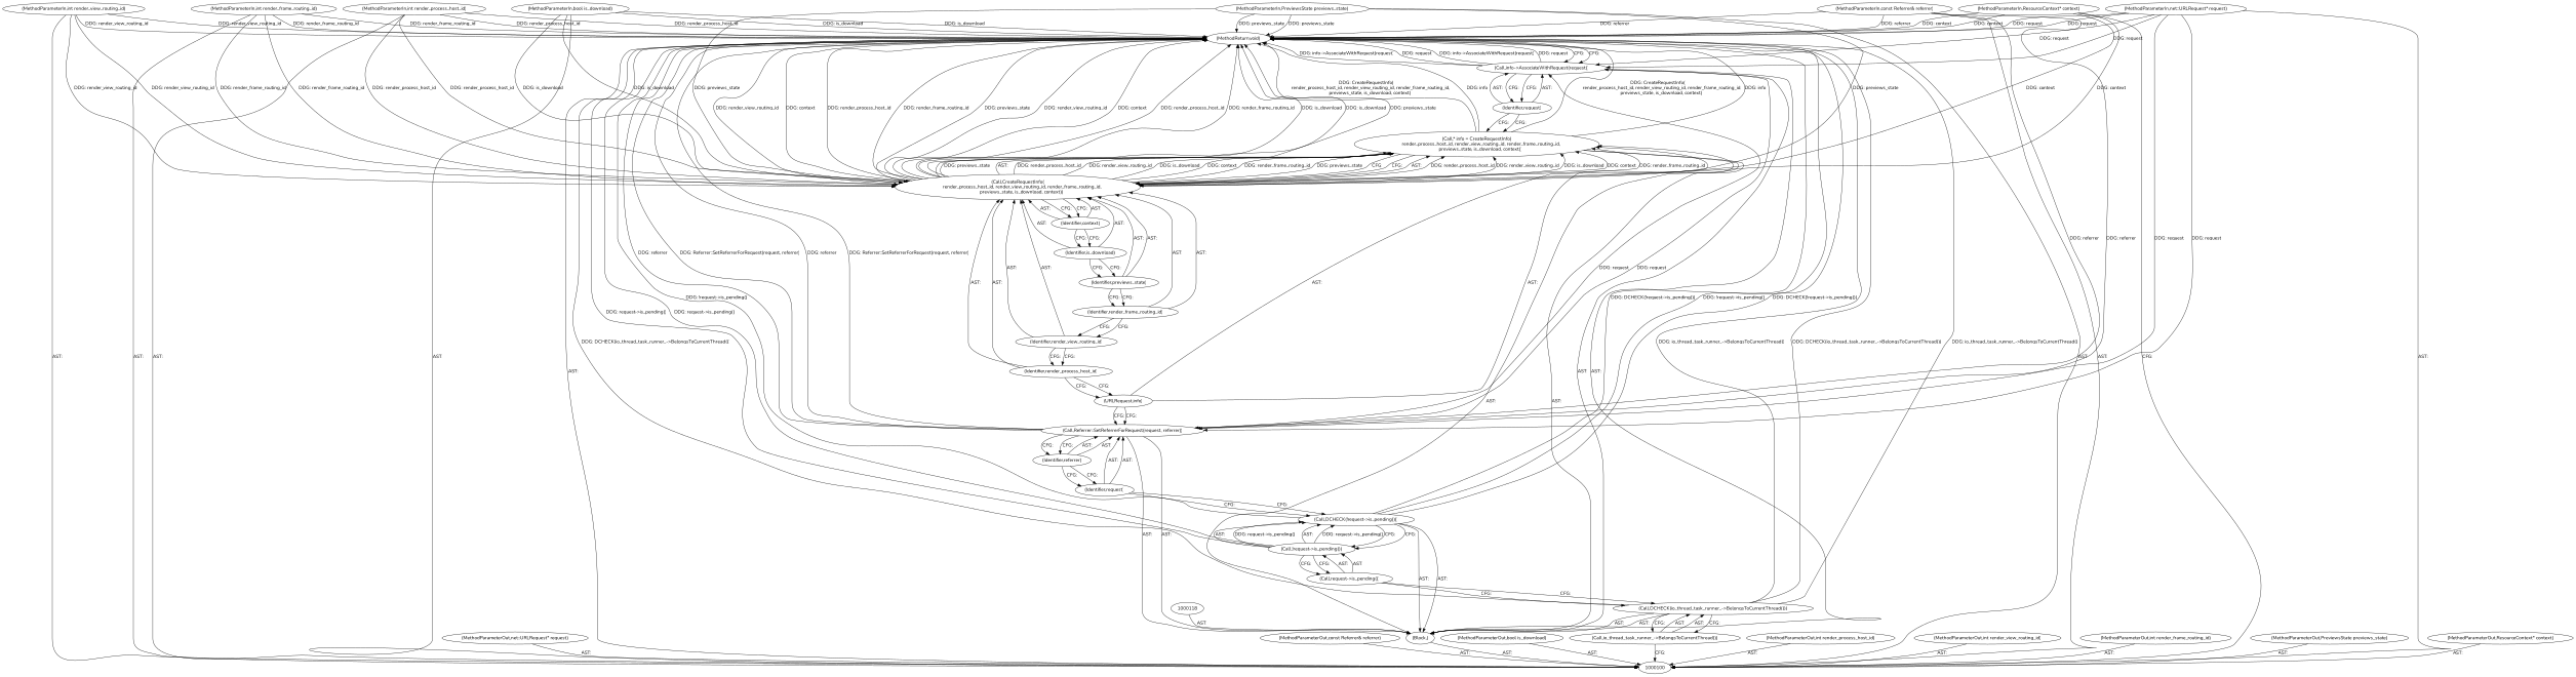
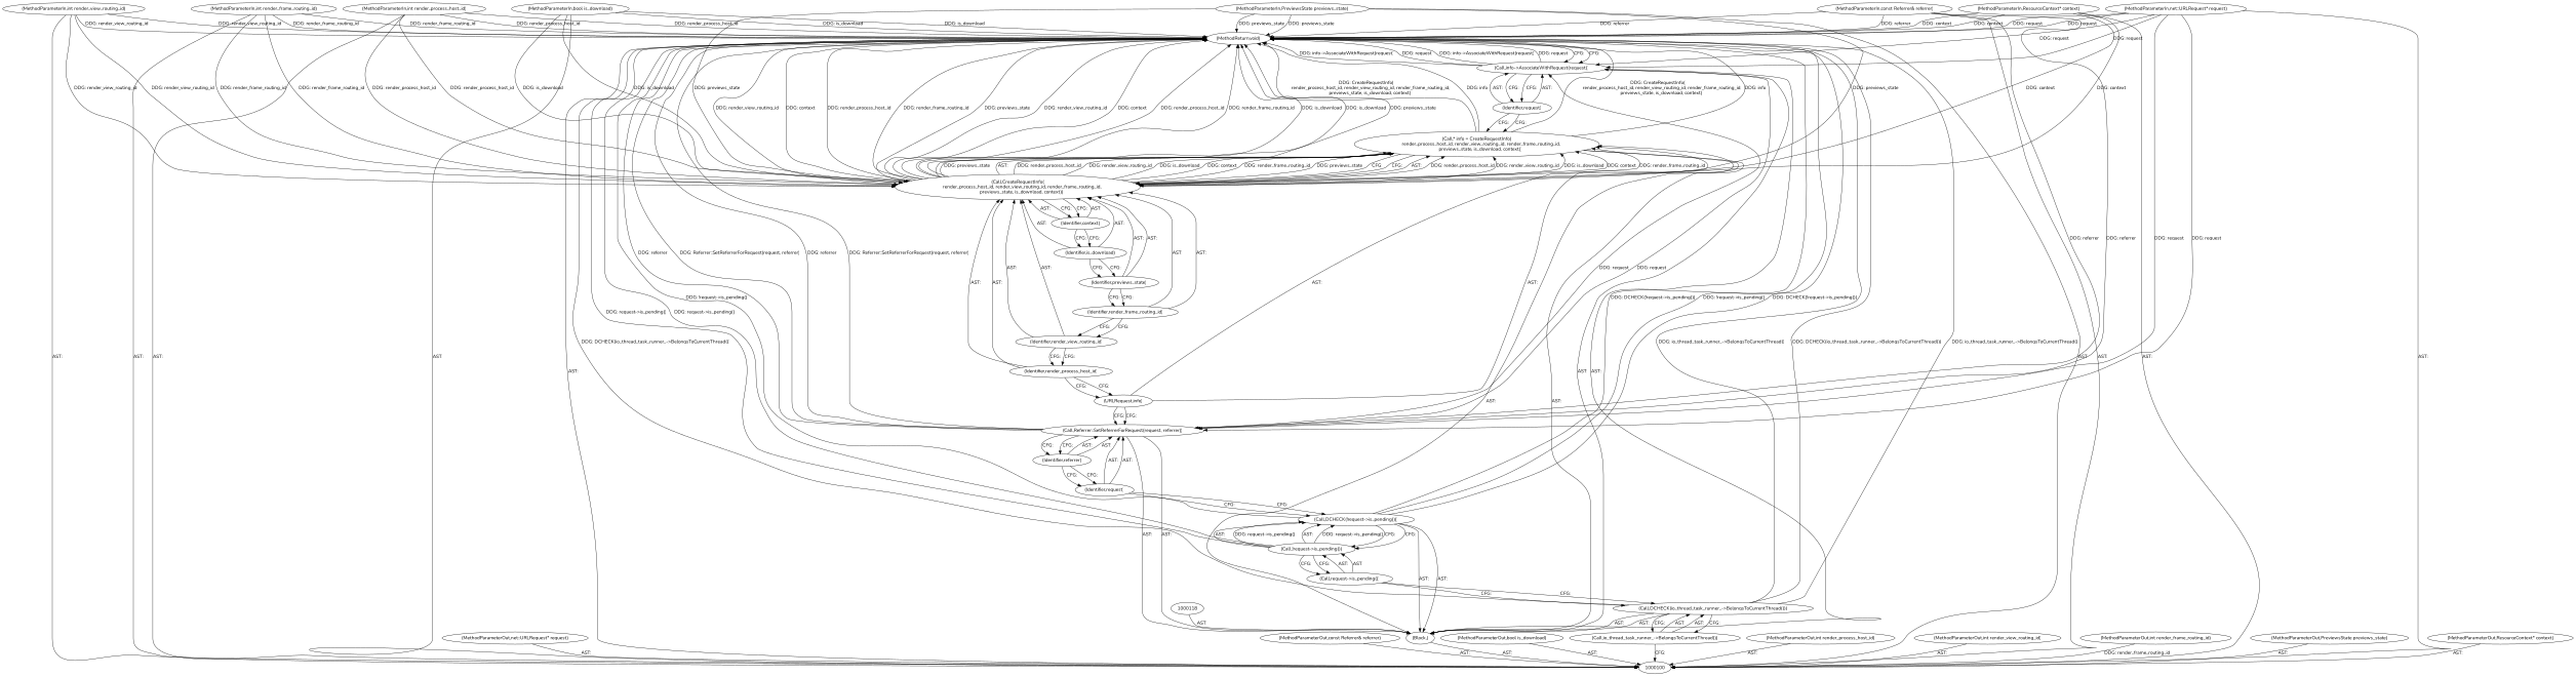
  digraph {
    fontname=Nunito
    node [fontname=Nunito]
    edge [fontname=Nunito]
    n1 [label="(MethodReturn,void)"]
    n2 [label="(Call,info->AssociateWithRequest(request))"]
    1000100
    n4 [label="(Block,)"]
    n5 [label="(Identifier,request)"]
    n6 [label="(Call,io_thread_task_runner_->BelongsToCurrentThread())"]
    n7 [label="(Call,DCHECK(io_thread_task_runner_->BelongsToCurrentThread()))"]
    n8 [label="(Call,request->is_pending())"]
    n9 [label="(Call,!request->is_pending())"]
    n10 [label="(Call,DCHECK(!request->is_pending()))"]
    n11 [label="(Call,Referrer::SetReferrerForRequest(request, referrer))"]
    n12 [label="(Identifier,referrer)"]
    n13 [label="(Identifier,request)"]
    n14 [label="(Call,* info = CreateRequestInfo(\n       render_process_host_id, render_view_routing_id, render_frame_routing_id,\n      previews_state, is_download, context))"]
    n15 [label="(Call,CreateRequestInfo(\n       render_process_host_id, render_view_routing_id, render_frame_routing_id,\n      previews_state, is_download, context))"]
    n16 [label="(Identifier,context)"]
    n17 [label="(URLRequest,info)"]
    n18 [label="(Identifier,is_download)"]
    n19 [label="(Identifier,render_view_routing_id)"]
    n20 [label="(Identifier,render_process_host_id)"]
    n21 [label="(Identifier,render_frame_routing_id)"]
    n22 [label="(Identifier,previews_state)"]
    n23 [label="(MethodParameterIn,net::URLRequest* request)"]
    n24 [label="(MethodParameterOut,net::URLRequest* request)"]
    n25 [label="(MethodParameterIn,const Referrer& referrer)"]
    n26 [label="(MethodParameterOut,const Referrer& referrer)"]
    n27 [label="(MethodParameterIn,bool is_download)"]
    n28 [label="(MethodParameterOut,bool is_download)"]
    n29 [label="(MethodParameterIn,int render_process_host_id)"]
    n30 [label="(MethodParameterOut,int render_process_host_id)"]
    n31 [label="(MethodParameterIn,int render_view_routing_id)"]
    n32 [label="(MethodParameterOut,int render_view_routing_id)"]
    n33 [label="(MethodParameterIn,int render_frame_routing_id)"]
    n34 [label="(MethodParameterOut,int render_frame_routing_id)"]
    n35 [label="(MethodParameterIn,PreviewsState previews_state)"]
    n36 [label="(MethodParameterOut,PreviewsState previews_state)"]
    n37 [label="(MethodParameterIn,ResourceContext* context)"]
    n38 [label="(MethodParameterOut,ResourceContext* context)"]
    1000118
    n1 -> n2 [label="CFG: "]
    n1 -> n2 [label="CFG: "]
    n1 -> 1000100 [label="AST: "]
    n2 -> n1 [label="DDG: info->AssociateWithRequest(request)"]
    n2 -> n1 [label="DDG: request"]
    n2 -> n1 [label="DDG: info->AssociateWithRequest(request)"]
    n2 -> n1 [label="DDG: request"]
    n2 -> n4 [label="AST: "]
    n2 -> n4 [label="AST: "]
    n2 -> n5 [label="CFG: "]
    n2 -> n5 [label="CFG: "]
    n4 -> 1000100 [label="AST: "]
    n5 -> n2 [label="AST: "]
    n5 -> n2 [label="AST: "]
    n5 -> n14 [label="CFG: "]
    n5 -> n14 [label="CFG: "]
    n6 -> 1000100 [label="CFG: "]
    n6 -> n7 [label="AST: "]
    n6 -> n7 [label="AST: "]
    n7 -> n1 [label="DDG: io_thread_task_runner_->BelongsToCurrentThread()"]
    n7 -> n1 [label="DDG: DCHECK(io_thread_task_runner_->BelongsToCurrentThread())"]
    n7 -> n1 [label="DDG: io_thread_task_runner_->BelongsToCurrentThread()"]
    n7 -> n1 [label="DDG: DCHECK(io_thread_task_runner_->BelongsToCurrentThread())"]
    n7 -> n4 [label="AST: "]
    n7 -> n4 [label="AST: "]
    n7 -> n6 [label="CFG: "]
    n7 -> n6 [label="CFG: "]
    n8 -> n7 [label="CFG: "]
    n8 -> n7 [label="CFG: "]
    n8 -> n9 [label="AST: "]
    n8 -> n9 [label="AST: "]
    n9 -> n1 [label="DDG: request->is_pending()"]
    n9 -> n1 [label="DDG: request->is_pending()"]
    n9 -> n8 [label="CFG: "]
    n9 -> n8 [label="CFG: "]
    n9 -> n10 [label="AST: "]
    n9 -> n10 [label="DDG: request->is_pending()"]
    n9 -> n10 [label="AST: "]
    n9 -> n10 [label="DDG: request->is_pending()"]
    n10 -> n1 [label="DDG: DCHECK(!request->is_pending())"]
    n10 -> n1 [label="DDG: !request->is_pending()"]
    n10 -> n1 [label="DDG: DCHECK(!request->is_pending())"]
    n10 -> n1 [label="DDG: !request->is_pending()"]
    n10 -> n4 [label="AST: "]
    n10 -> n4 [label="AST: "]
    n10 -> n9 [label="CFG: "]
    n10 -> n9 [label="CFG: "]
    n11 -> n1 [label="DDG: referrer"]
    n11 -> n1 [label="DDG: Referrer::SetReferrerForRequest(request, referrer)"]
    n11 -> n1 [label="DDG: referrer"]
    n11 -> n1 [label="DDG: Referrer::SetReferrerForRequest(request, referrer)"]
    n11 -> n2 [label="DDG: request"]
    n11 -> n2 [label="DDG: request"]
    n11 -> n4 [label="AST: "]
    n11 -> n4 [label="AST: "]
    n11 -> n12 [label="CFG: "]
    n11 -> n12 [label="CFG: "]
    n12 -> n11 [label="AST: "]
    n12 -> n11 [label="AST: "]
    n12 -> n13 [label="CFG: "]
    n12 -> n13 [label="CFG: "]
    n13 -> n10 [label="CFG: "]
    n13 -> n10 [label="CFG: "]
    n13 -> n11 [label="AST: "]
    n13 -> n11 [label="AST: "]
    n14 -> n1 [label="DDG: CreateRequestInfo(\n       render_process_host_id, render_view_routing_id, render_frame_routing_id,\n      previews_state, is_download, context)"]
    n14 -> n1 [label="DDG: info"]
    n14 -> n1 [label="DDG: CreateRequestInfo(\n       render_process_host_id, render_view_routing_id, render_frame_routing_id,\n      previews_state, is_download, context)"]
    n14 -> n1 [label="DDG: info"]
    n14 -> n4 [label="AST: "]
    n14 -> n4 [label="AST: "]
    n14 -> n15 [label="CFG: "]
    n14 -> n15 [label="CFG: "]
    n15 -> n1 [label="DDG: is_download"]
    n15 -> n1 [label="DDG: previews_state"]
    n15 -> n1 [label="DDG: render_view_routing_id"]
    n15 -> n1 [label="DDG: context"]
    n15 -> n1 [label="DDG: render_process_host_id"]
    n15 -> n1 [label="DDG: render_frame_routing_id"]
    n15 -> n1 [label="DDG: is_download"]
    n15 -> n1 [label="DDG: previews_state"]
    n15 -> n1 [label="DDG: render_view_routing_id"]
    n15 -> n1 [label="DDG: context"]
    n15 -> n1 [label="DDG: render_process_host_id"]
    n15 -> n1 [label="DDG: render_frame_routing_id"]
    n15 -> n14 [label="AST: "]
    n15 -> n14 [label="DDG: render_process_host_id"]
    n15 -> n14 [label="DDG: render_view_routing_id"]
    n15 -> n14 [label="DDG: is_download"]
    n15 -> n14 [label="DDG: context"]
    n15 -> n14 [label="DDG: render_frame_routing_id"]
    n15 -> n14 [label="DDG: previews_state"]
    n15 -> n14 [label="AST: "]
    n15 -> n14 [label="DDG: render_process_host_id"]
    n15 -> n14 [label="DDG: render_view_routing_id"]
    n15 -> n14 [label="DDG: is_download"]
    n15 -> n14 [label="DDG: context"]
    n15 -> n14 [label="DDG: render_frame_routing_id"]
    n15 -> n14 [label="DDG: previews_state"]
    n15 -> n16 [label="CFG: "]
    n15 -> n16 [label="CFG: "]
    n16 -> n15 [label="AST: "]
    n16 -> n15 [label="AST: "]
    n16 -> n18 [label="CFG: "]
    n16 -> n18 [label="CFG: "]
    n17 -> n11 [label="CFG: "]
    n17 -> n11 [label="CFG: "]
    n17 -> n14 [label="AST: "]
    n17 -> n14 [label="AST: "]
    n18 -> n15 [label="AST: "]
    n18 -> n15 [label="AST: "]
    n18 -> n22 [label="CFG: "]
    n18 -> n22 [label="CFG: "]
    n19 -> n15 [label="AST: "]
    n19 -> n15 [label="AST: "]
    n19 -> n20 [label="CFG: "]
    n19 -> n20 [label="CFG: "]
    n20 -> n15 [label="AST: "]
    n20 -> n15 [label="AST: "]
    n20 -> n17 [label="CFG: "]
    n20 -> n17 [label="CFG: "]
    n21 -> n15 [label="AST: "]
    n21 -> n15 [label="AST: "]
    n21 -> n19 [label="CFG: "]
    n21 -> n19 [label="CFG: "]
    n22 -> n15 [label="AST: "]
    n22 -> n15 [label="AST: "]
    n22 -> n21 [label="CFG: "]
    n22 -> n21 [label="CFG: "]
    n23 -> n1 [label="DDG: request"]
    n23 -> n1 [label="DDG: request"]
    n23 -> n2 [label="DDG: request"]
    n23 -> n2 [label="DDG: request"]
    n23 -> 1000100 [label="AST: "]
    n23 -> n11 [label="DDG: request"]
    n23 -> n11 [label="DDG: request"]
    n24 -> 1000100 [label="AST: "]
    n25 -> n1 [label="DDG: referrer"]
    n25 -> n1 [label="DDG: referrer"]
    n25 -> 1000100 [label="AST: "]
    n25 -> n11 [label="DDG: referrer"]
    n25 -> n11 [label="DDG: referrer"]
    n26 -> 1000100 [label="AST: "]
    n27 -> n1 [label="DDG: is_download"]
    n27 -> n1 [label="DDG: is_download"]
    n27 -> 1000100 [label="AST: "]
    n27 -> n15 [label="DDG: is_download"]
    n27 -> n15 [label="DDG: is_download"]
    n28 -> 1000100 [label="AST: "]
    n29 -> n1 [label="DDG: render_process_host_id"]
    n29 -> n1 [label="DDG: render_process_host_id"]
    n29 -> 1000100 [label="AST: "]
    n29 -> n15 [label="DDG: render_process_host_id"]
    n29 -> n15 [label="DDG: render_process_host_id"]
    n30 -> 1000100 [label="AST: "]
    n31 -> n1 [label="DDG: render_view_routing_id"]
    n31 -> n1 [label="DDG: render_view_routing_id"]
    n31 -> 1000100 [label="AST: "]
    n31 -> n15 [label="DDG: render_view_routing_id"]
    n31 -> n15 [label="DDG: render_view_routing_id"]
    n32 -> 1000100 [label="AST: "]
    n33 -> n1 [label="DDG: render_frame_routing_id"]
    n33 -> n1 [label="DDG: render_frame_routing_id"]
    n33 -> 1000100 [label="AST: "]
    n33 -> n15 [label="DDG: render_frame_routing_id"]
    n33 -> n15 [label="DDG: render_frame_routing_id"]
-   n34 -> 1000100 [label="AST: "]
+   n34 -> 1000100 [label="DDG: render_frame_routing_id"]
    n35 -> n1 [label="DDG: previews_state"]
    n35 -> n1 [label="DDG: previews_state"]
    n35 -> 1000100 [label="AST: "]
    n35 -> n15 [label="DDG: previews_state"]
    n35 -> n15 [label="DDG: previews_state"]
    n36 -> 1000100 [label="AST: "]
    n37 -> n1 [label="DDG: context"]
    n37 -> n1 [label="DDG: context"]
-   n37 -> 1000100 [label="CFG: "]
+   n37 -> 1000100 [label="AST: "]
    n37 -> n15 [label="DDG: context"]
    n37 -> n15 [label="DDG: context"]
    n38 -> 1000100 [label="AST: "]
    1000118 -> n4 [label="AST: "]
  }
